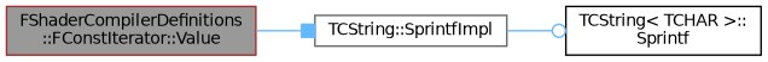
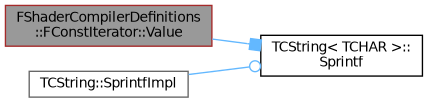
  digraph {
    rankdir=LR
    node [fillcolor=white fontname=Helvetica fontsize=10 shape=box style=filled]
    edge [color=steelblue1 fontname=Helvetica fontsize=10 labelfontname=Helvetica labelfontsize=10 style=solid]
    n1 [color=brown fillcolor=grey60 fontcolor=black height=0.2 label="FShaderCompilerDefinitions\l::FConstIterator::Value" width=0.4]
    n2 [color=black height=0.2 label="TCString\< TCHAR \>::\lSprintf" width=0.4]
    n3 [color=gray40 height=0.2 label="TCString::SprintfImpl" width=0.4]
-   n1 -> n3 [arrowhead=box]
+   n1 -> n2 [arrowhead=box]
    n3 -> n2 [arrowhead=odot]
  }
